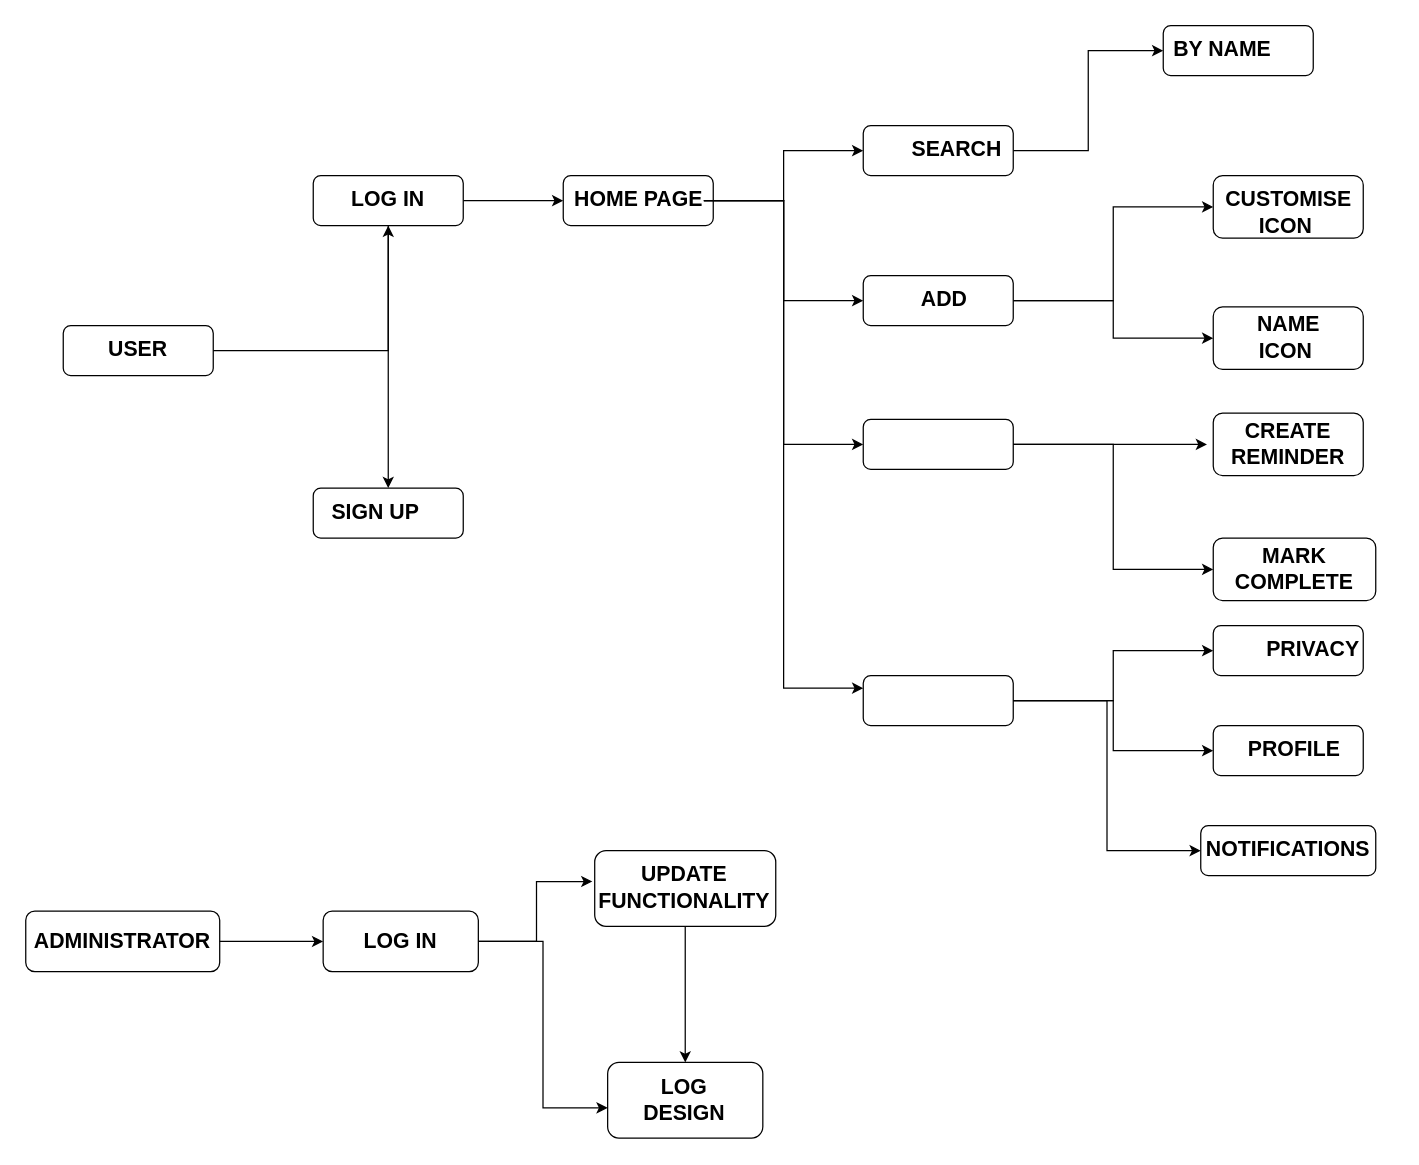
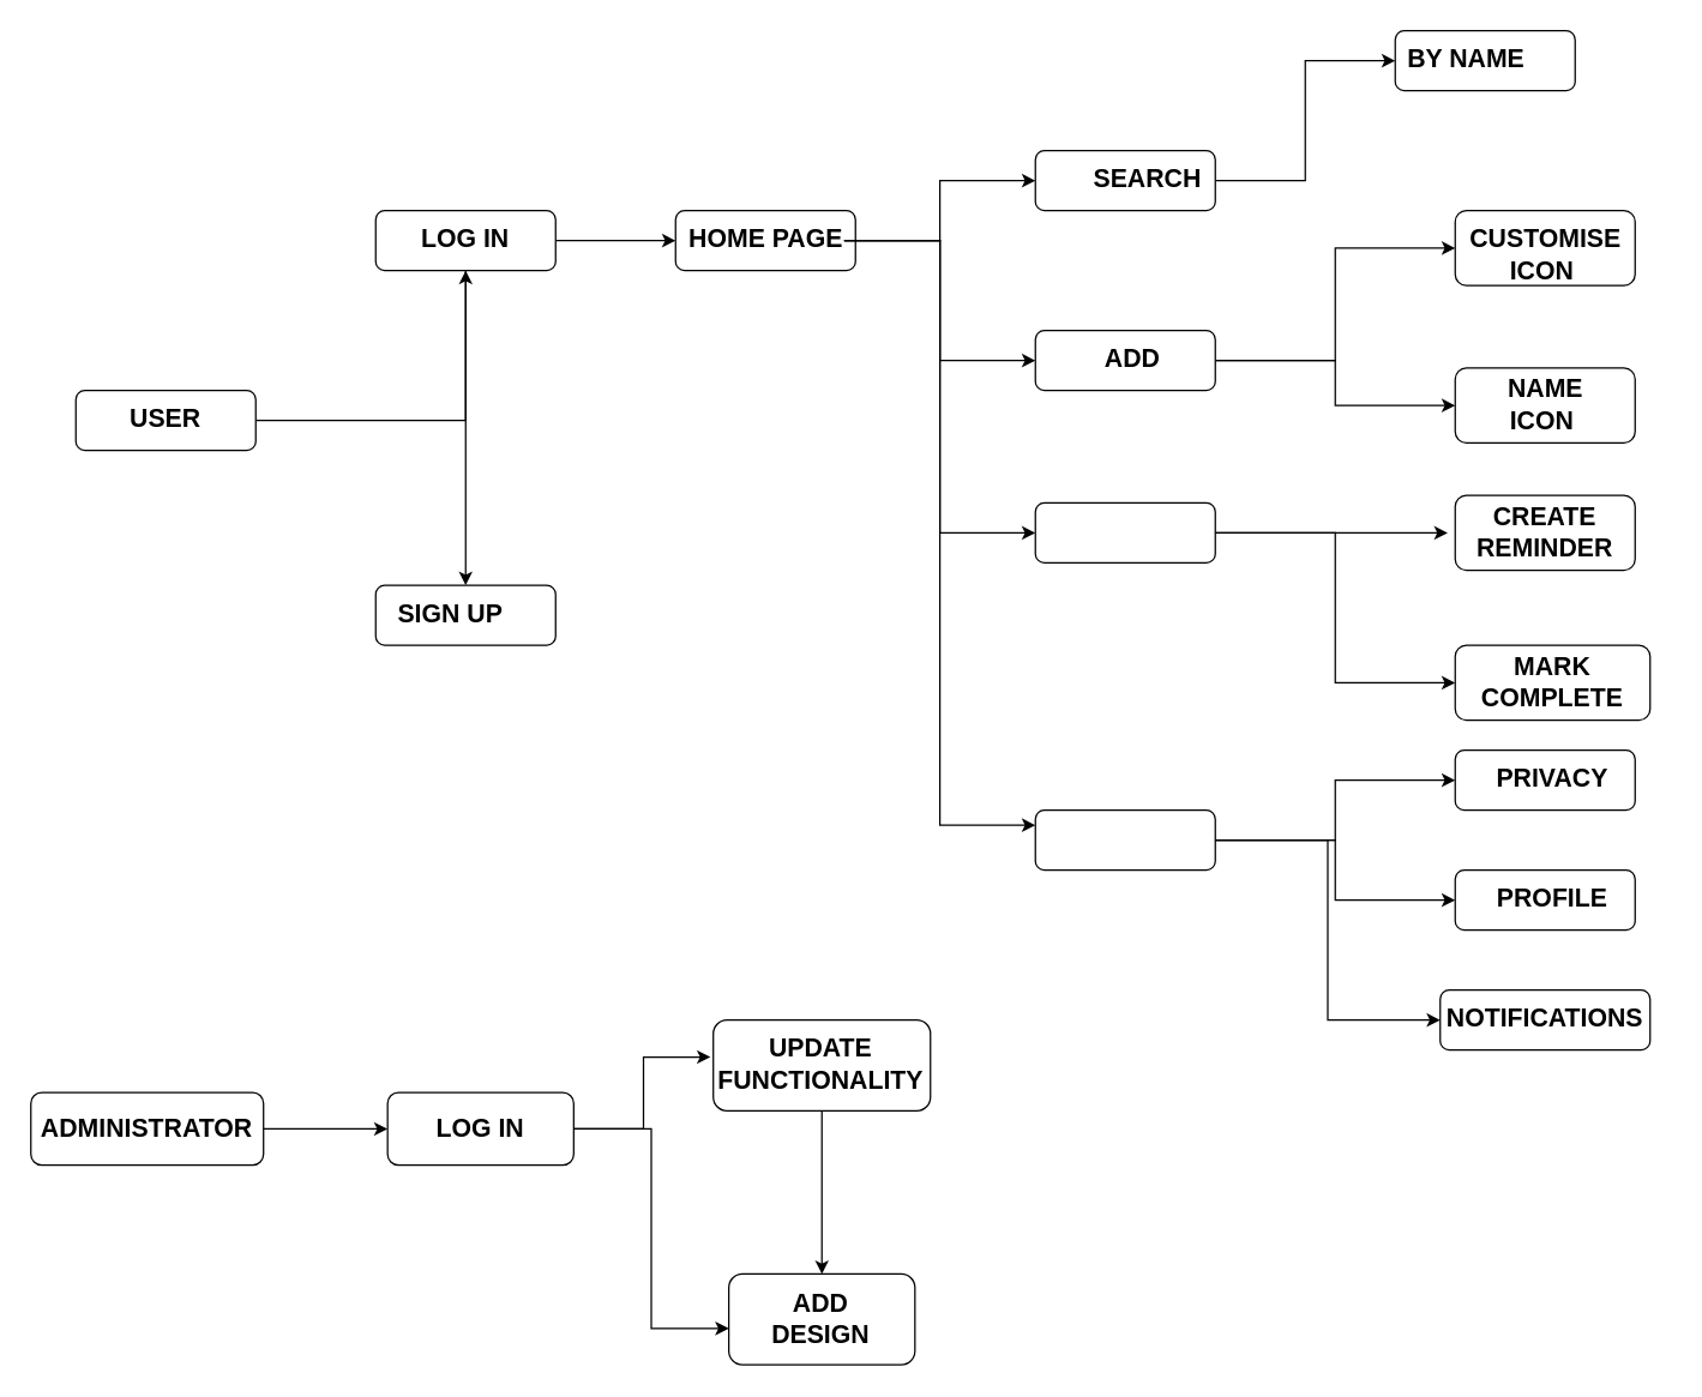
  <mxCell id="0" />
  <mxCell id="1" parent="0" />
  <mxCell id="2" style="edgeStyle=orthogonalEdgeStyle;rounded=0;orthogonalLoop=1;jettySize=auto;html=1;entryX=0;entryY=0.5;entryDx=0;entryDy=0;" edge="1" parent="1" source="23" target="5"><mxGeometry relative="1" as="geometry" /></mxCell>
  <mxCell id="3" style="edgeStyle=orthogonalEdgeStyle;rounded=0;orthogonalLoop=1;jettySize=auto;html=1;entryX=0;entryY=0.5;entryDx=0;entryDy=0;" edge="1" parent="1" source="4" target="10"><mxGeometry relative="1" as="geometry" /></mxCell>
  <mxCell id="4" value="" style="rounded=1;whiteSpace=wrap;html=1;" vertex="1" parent="1"><mxGeometry x="690" y="100" width="120" height="40" as="geometry" /></mxCell>
  <mxCell id="5" value="" style="rounded=1;whiteSpace=wrap;html=1;" vertex="1" parent="1"><mxGeometry x="450" y="140" width="120" height="40" as="geometry" /></mxCell>
  <mxCell id="6" style="edgeStyle=orthogonalEdgeStyle;rounded=0;orthogonalLoop=1;jettySize=auto;html=1;entryX=0;entryY=0.5;entryDx=0;entryDy=0;" edge="1" parent="1" source="40" target="9"><mxGeometry relative="1" as="geometry" /></mxCell>
  <mxCell id="7" style="edgeStyle=orthogonalEdgeStyle;rounded=0;orthogonalLoop=1;jettySize=auto;html=1;entryX=0;entryY=0.5;entryDx=0;entryDy=0;" edge="1" parent="1" source="40" target="8"><mxGeometry relative="1" as="geometry" /></mxCell>
  <mxCell id="8" value="" style="rounded=1;whiteSpace=wrap;html=1;" vertex="1" parent="1"><mxGeometry x="970" y="245" width="120" height="50" as="geometry" /></mxCell>
  <mxCell id="9" value="" style="rounded=1;whiteSpace=wrap;html=1;" vertex="1" parent="1"><mxGeometry x="970" y="140" width="120" height="50" as="geometry" /></mxCell>
  <mxCell id="10" value="" style="rounded=1;whiteSpace=wrap;html=1;" vertex="1" parent="1"><mxGeometry x="930" y="20" width="120" height="40" as="geometry" /></mxCell>
  <mxCell id="11" value="&lt;font style=&quot;font-size: 17px&quot;&gt;&lt;b&gt;SEARCH&lt;/b&gt;&lt;/font&gt;&lt;span style=&quot;color: rgba(0 , 0 , 0 , 0) ; font-family: monospace ; font-size: 0px&quot;&gt;%3CmxGraphModel%3E%3Croot%3E%3CmxCell%20id%3D%220%22%2F%3E%3CmxCell%20id%3D%221%22%20parent%3D%220%22%2F%3E%3CmxCell%20id%3D%222%22%20value%3D%22%26lt%3Bfont%20style%3D%26quot%3Bfont-size%3A%2017px%26quot%3B%26gt%3B%26lt%3Bb%26gt%3BLOG%20IN%26lt%3B%2Fb%26gt%3B%26lt%3B%2Ffont%26gt%3B%22%20style%3D%22text%3Bhtml%3D1%3BstrokeColor%3Dnone%3BfillColor%3Dnone%3Balign%3Dcenter%3BverticalAlign%3Dmiddle%3BwhiteSpace%3Dwrap%3Brounded%3D0%3B%22%20vertex%3D%221%22%20parent%3D%221%22%3E%3CmxGeometry%20x%3D%22145%22%20y%3D%22-30%22%20width%3D%2270%22%20height%3D%2220%22%20as%3D%22geometry%22%2F%3E%3C%2FmxCell%3E%3C%2Froot%3E%3C%2FmxGraphModel%3E&lt;/span&gt;" style="text;html=1;strokeColor=none;fillColor=none;align=center;verticalAlign=middle;whiteSpace=wrap;rounded=0;" vertex="1" parent="1"><mxGeometry x="730" y="110" width="70" height="20" as="geometry" /></mxCell>
  <mxCell id="12" value="&lt;b style=&quot;font-size: 17px&quot;&gt;CUSTOMISE&lt;br&gt;ICON&amp;nbsp;&lt;/b&gt;" style="text;html=1;strokeColor=none;fillColor=none;align=center;verticalAlign=middle;whiteSpace=wrap;rounded=0;" vertex="1" parent="1"><mxGeometry x="947.5" y="160" width="165" height="20" as="geometry" /></mxCell>
  <mxCell id="13" value="&lt;b style=&quot;font-size: 17px&quot;&gt;NAME&lt;br&gt;ICON&amp;nbsp;&lt;/b&gt;" style="text;html=1;strokeColor=none;fillColor=none;align=center;verticalAlign=middle;whiteSpace=wrap;rounded=0;" vertex="1" parent="1"><mxGeometry x="947.5" width="165" height="20" as="geometry" y="260" /></mxCell>
  <mxCell id="14" value="" style="group" vertex="1" connectable="0" parent="1"><mxGeometry x="50" width="120" height="40" as="geometry" y="260" /></mxCell>
  <mxCell id="15" value="" style="rounded=1;whiteSpace=wrap;html=1;" vertex="1" parent="14"><mxGeometry width="120" height="40" as="geometry" /></mxCell>
  <mxCell id="16" value="&lt;span style=&quot;font-size: 17px&quot;&gt;&lt;b&gt;USER&lt;/b&gt;&lt;/span&gt;" style="text;html=1;strokeColor=none;fillColor=none;align=center;verticalAlign=middle;whiteSpace=wrap;rounded=0;" vertex="1" parent="14"><mxGeometry x="25" y="10" width="70" height="20" as="geometry" /></mxCell>
  <mxCell id="17" style="edgeStyle=orthogonalEdgeStyle;rounded=0;orthogonalLoop=1;jettySize=auto;html=1;entryX=0.5;entryY=0;entryDx=0;entryDy=0;" edge="1" parent="1" source="23" target="19"><mxGeometry relative="1" as="geometry" /></mxCell>
  <mxCell id="18" value="" style="group" vertex="1" connectable="0" parent="1"><mxGeometry x="250" y="390" width="120" height="40" as="geometry" /></mxCell>
  <mxCell id="19" value="" style="rounded=1;whiteSpace=wrap;html=1;" vertex="1" parent="18"><mxGeometry width="120" height="40" as="geometry" /></mxCell>
  <mxCell id="20" value="&lt;font style=&quot;font-size: 17px&quot;&gt;&lt;b&gt;SIGN UP&lt;/b&gt;&lt;/font&gt;" style="text;html=1;strokeColor=none;fillColor=none;align=center;verticalAlign=middle;whiteSpace=wrap;rounded=0;" vertex="1" parent="18"><mxGeometry x="10" y="10" width="80" height="20" as="geometry" /></mxCell>
  <mxCell id="21" style="edgeStyle=orthogonalEdgeStyle;rounded=0;orthogonalLoop=1;jettySize=auto;html=1;" edge="1" parent="1" source="15" target="23"><mxGeometry relative="1" as="geometry" /></mxCell>
  <mxCell id="22" value="" style="group" vertex="1" connectable="0" parent="1"><mxGeometry x="250" y="140" width="120" height="40" as="geometry" /></mxCell>
  <mxCell id="23" value="" style="rounded=1;whiteSpace=wrap;html=1;" vertex="1" parent="22"><mxGeometry width="120" height="40" as="geometry" /></mxCell>
  <mxCell id="24" value="&lt;font style=&quot;font-size: 17px&quot;&gt;&lt;b&gt;LOG IN&lt;/b&gt;&lt;/font&gt;" style="text;html=1;strokeColor=none;fillColor=none;align=center;verticalAlign=middle;whiteSpace=wrap;rounded=0;" vertex="1" parent="22"><mxGeometry x="25" y="10" width="70" height="20" as="geometry" /></mxCell>
  <mxCell id="25" style="edgeStyle=orthogonalEdgeStyle;rounded=0;orthogonalLoop=1;jettySize=auto;html=1;entryX=0;entryY=0.5;entryDx=0;entryDy=0;" edge="1" parent="1" source="29" target="4"><mxGeometry relative="1" as="geometry" /></mxCell>
  <mxCell id="26" style="edgeStyle=orthogonalEdgeStyle;rounded=0;orthogonalLoop=1;jettySize=auto;html=1;entryX=0;entryY=0.5;entryDx=0;entryDy=0;" edge="1" parent="1" source="29" target="40"><mxGeometry relative="1" as="geometry" /></mxCell>
  <mxCell id="27" style="edgeStyle=orthogonalEdgeStyle;rounded=0;orthogonalLoop=1;jettySize=auto;html=1;entryX=0;entryY=0.5;entryDx=0;entryDy=0;" edge="1" parent="1" source="29" target="38"><mxGeometry relative="1" as="geometry" /></mxCell>
  <mxCell id="28" style="edgeStyle=orthogonalEdgeStyle;rounded=0;orthogonalLoop=1;jettySize=auto;html=1;entryX=0;entryY=0.25;entryDx=0;entryDy=0;" edge="1" parent="1" source="29" target="61"><mxGeometry relative="1" as="geometry" /></mxCell>
  <mxCell id="29" value="&lt;b style=&quot;font-size: 17px&quot;&gt;HOME PAGE&lt;/b&gt;" style="text;html=1;strokeColor=none;fillColor=none;align=center;verticalAlign=middle;whiteSpace=wrap;rounded=0;" vertex="1" parent="1"><mxGeometry x="457.5" y="150" width="105" height="20" as="geometry" /></mxCell>
  <mxCell id="30" value="" style="group" vertex="1" connectable="0" parent="1"><mxGeometry x="970" y="410" width="130" height="50" as="geometry" /></mxCell>
  <mxCell id="31" value="" style="group" vertex="1" connectable="0" parent="30"><mxGeometry y="20" width="130" height="50" as="geometry" /></mxCell>
  <mxCell id="32" value="" style="rounded=1;whiteSpace=wrap;html=1;" vertex="1" parent="31"><mxGeometry width="130" height="50" as="geometry" /></mxCell>
  <mxCell id="33" value="&lt;font style=&quot;font-size: 17px&quot;&gt;&lt;b&gt;MARK COMPLETE&lt;/b&gt;&lt;/font&gt;" style="text;html=1;strokeColor=none;fillColor=none;align=center;verticalAlign=middle;whiteSpace=wrap;rounded=0;" vertex="1" parent="31"><mxGeometry x="27.083" y="12.5" width="75.833" height="25" as="geometry" /></mxCell>
  <mxCell id="34" value="" style="group" vertex="1" connectable="0" parent="1"><mxGeometry x="965" y="330" width="130" height="50" as="geometry" /></mxCell>
  <mxCell id="35" value="" style="rounded=1;whiteSpace=wrap;html=1;" vertex="1" parent="34"><mxGeometry x="5" width="120" height="50" as="geometry" /></mxCell>
  <mxCell id="36" value="&lt;b style=&quot;font-size: 17px&quot;&gt;CREATE REMINDER&lt;/b&gt;" style="text;html=1;strokeColor=none;fillColor=none;align=center;verticalAlign=middle;whiteSpace=wrap;rounded=0;" vertex="1" parent="34"><mxGeometry y="10" width="130" height="30" as="geometry" /></mxCell>
  <mxCell id="37" value="" style="group" vertex="1" connectable="0" parent="1"><mxGeometry x="690" y="335" width="120" height="40" as="geometry" /></mxCell>
  <mxCell id="38" value="" style="rounded=1;whiteSpace=wrap;html=1;" vertex="1" parent="37"><mxGeometry width="120" height="40" as="geometry" /></mxCell>
  <mxCell id="39" value="" style="group" vertex="1" connectable="0" parent="1"><mxGeometry x="690" y="220" width="120" height="40" as="geometry" /></mxCell>
  <mxCell id="40" value="" style="rounded=1;whiteSpace=wrap;html=1;" vertex="1" parent="39"><mxGeometry width="120" height="40" as="geometry" /></mxCell>
  <mxCell id="41" value="&lt;b style=&quot;font-size: 17px&quot;&gt;ADD&lt;/b&gt;" style="text;html=1;strokeColor=none;fillColor=none;align=center;verticalAlign=middle;whiteSpace=wrap;rounded=0;" vertex="1" parent="39"><mxGeometry x="30" y="10" width="70" height="20" as="geometry" /></mxCell>
  <mxCell id="42" value="&lt;span style=&quot;font-size: 17px&quot;&gt;&lt;b&gt;BY NAME&lt;/b&gt;&lt;/span&gt;" style="text;html=1;strokeColor=none;fillColor=none;align=center;verticalAlign=middle;whiteSpace=wrap;rounded=0;" vertex="1" parent="1"><mxGeometry x="935" y="30" width="85" height="20" as="geometry" /></mxCell>
  <mxCell id="43" value="" style="group" vertex="1" connectable="0" parent="1"><mxGeometry x="20" y="680" width="600" height="230" as="geometry" /></mxCell>
  <mxCell id="44" value="" style="rounded=1;whiteSpace=wrap;html=1;" vertex="1" parent="43"><mxGeometry x="455.172" width="144.828" height="60.526" as="geometry" /></mxCell>
  <mxCell id="45" value="" style="group" vertex="1" connectable="0" parent="43"><mxGeometry x="237.931" y="48.421" width="124.138" height="48.421" as="geometry" /></mxCell>
  <mxCell id="46" value="" style="rounded=1;whiteSpace=wrap;html=1;" vertex="1" parent="45"><mxGeometry width="124.138" height="48.421" as="geometry" /></mxCell>
  <mxCell id="47" value="&lt;b style=&quot;font-size: 17px&quot;&gt;LOG IN&lt;/b&gt;" style="text;html=1;strokeColor=none;fillColor=none;align=center;verticalAlign=middle;whiteSpace=wrap;rounded=0;" vertex="1" parent="45"><mxGeometry x="25.862" y="12.105" width="72.414" height="24.211" as="geometry" /></mxCell>
  <mxCell id="48" value="" style="group" vertex="1" connectable="0" parent="43"><mxGeometry y="48.421" width="155.172" height="48.421" as="geometry" /></mxCell>
  <mxCell id="49" value="" style="rounded=1;whiteSpace=wrap;html=1;" vertex="1" parent="48"><mxGeometry width="155.172" height="48.421" as="geometry" /></mxCell>
  <mxCell id="50" value="&lt;font style=&quot;font-size: 17px&quot;&gt;&lt;b&gt;ADMINISTRATOR&lt;/b&gt;&lt;/font&gt;" style="text;html=1;strokeColor=none;fillColor=none;align=center;verticalAlign=middle;whiteSpace=wrap;rounded=0;" vertex="1" parent="48"><mxGeometry x="32.328" y="12.105" width="90.517" height="24.211" as="geometry" /></mxCell>
  <mxCell id="51" style="edgeStyle=orthogonalEdgeStyle;rounded=0;orthogonalLoop=1;jettySize=auto;html=1;entryX=0;entryY=0.5;entryDx=0;entryDy=0;" edge="1" parent="43" source="49" target="46"><mxGeometry relative="1" as="geometry" /></mxCell>
  <mxCell id="52" value="" style="rounded=1;whiteSpace=wrap;html=1;" vertex="1" parent="43"><mxGeometry x="465.517" y="169.474" width="124.138" height="60.526" as="geometry" /></mxCell>
  <mxCell id="53" value="&lt;font style=&quot;font-size: 17px&quot;&gt;&lt;b&gt;UPDATE&lt;br&gt;FUNCTIONALITY&lt;/b&gt;&lt;/font&gt;" style="text;html=1;strokeColor=none;fillColor=none;align=center;verticalAlign=middle;whiteSpace=wrap;rounded=0;" vertex="1" parent="43"><mxGeometry x="491.379" y="18.158" width="72.414" height="24.211" as="geometry" /></mxCell>
- <mxCell id="54" value="&lt;b style=&quot;font-size: 17px&quot;&gt;LOG DESIGN&lt;/b&gt;" style="text;html=1;strokeColor=none;fillColor=none;align=center;verticalAlign=middle;whiteSpace=wrap;rounded=0;" vertex="1" parent="43"><mxGeometry x="491.379" y="187.632" width="72.414" height="24.211" as="geometry" /></mxCell>
+ <mxCell id="54" value="&lt;b style=&quot;font-size: 17px&quot;&gt;ADD DESIGN&lt;/b&gt;" style="text;html=1;strokeColor=none;fillColor=none;align=center;verticalAlign=middle;whiteSpace=wrap;rounded=0;" vertex="1" parent="43"><mxGeometry x="491.379" y="187.632" width="72.414" height="24.211" as="geometry" /></mxCell>
  <mxCell id="55" style="edgeStyle=orthogonalEdgeStyle;rounded=0;orthogonalLoop=1;jettySize=auto;html=1;entryX=-0.013;entryY=0.408;entryDx=0;entryDy=0;entryPerimeter=0;" edge="1" parent="43" source="46" target="44"><mxGeometry relative="1" as="geometry" /></mxCell>
  <mxCell id="56" style="edgeStyle=orthogonalEdgeStyle;rounded=0;orthogonalLoop=1;jettySize=auto;html=1;entryX=0.5;entryY=0;entryDx=0;entryDy=0;" edge="1" parent="43" source="44" target="52"><mxGeometry relative="1" as="geometry" /></mxCell>
  <mxCell id="57" style="edgeStyle=orthogonalEdgeStyle;rounded=0;orthogonalLoop=1;jettySize=auto;html=1;entryX=0;entryY=0.6;entryDx=0;entryDy=0;entryPerimeter=0;" edge="1" parent="43" source="46" target="52"><mxGeometry relative="1" as="geometry" /></mxCell>
  <mxCell id="58" style="edgeStyle=orthogonalEdgeStyle;rounded=0;orthogonalLoop=1;jettySize=auto;html=1;" edge="1" parent="1" source="38" target="36"><mxGeometry relative="1" as="geometry" /></mxCell>
  <mxCell id="59" style="edgeStyle=orthogonalEdgeStyle;rounded=0;orthogonalLoop=1;jettySize=auto;html=1;entryX=0;entryY=0.5;entryDx=0;entryDy=0;" edge="1" parent="1" source="38" target="32"><mxGeometry relative="1" as="geometry" /></mxCell>
  <mxCell id="60" value="" style="group" vertex="1" connectable="0" parent="1"><mxGeometry x="690" y="540" width="120" height="40" as="geometry" /></mxCell>
  <mxCell id="61" value="" style="rounded=1;whiteSpace=wrap;html=1;" vertex="1" parent="60"><mxGeometry width="120" height="40" as="geometry" /></mxCell>
  <mxCell id="62" value="" style="group" vertex="1" connectable="0" parent="1"><mxGeometry x="970" y="500" width="120" height="40" as="geometry" /></mxCell>
  <mxCell id="63" value="" style="rounded=1;whiteSpace=wrap;html=1;" vertex="1" parent="62"><mxGeometry width="120" height="40" as="geometry" /></mxCell>
- <mxCell id="64" value="&lt;b style=&quot;font-size: 17px&quot;&gt;PRIVACY&lt;/b&gt;" style="text;html=1;strokeColor=none;fillColor=none;align=center;verticalAlign=middle;whiteSpace=wrap;rounded=0;" vertex="1" parent="62"><mxGeometry x="45" y="10" width="70" height="20" as="geometry" /></mxCell>
+ <mxCell id="64" value="&lt;b style=&quot;font-size: 17px&quot;&gt;PRIVACY&lt;/b&gt;" style="text;html=1;strokeColor=none;fillColor=none;align=center;verticalAlign=middle;whiteSpace=wrap;rounded=0;" vertex="1" parent="62"><mxGeometry x="30" y="10" width="70" height="20" as="geometry" /></mxCell>
  <mxCell id="65" value="" style="group" vertex="1" connectable="0" parent="1"><mxGeometry x="970" y="580" width="120" height="40" as="geometry" /></mxCell>
  <mxCell id="66" value="" style="rounded=1;whiteSpace=wrap;html=1;" vertex="1" parent="65"><mxGeometry width="120" height="40" as="geometry" /></mxCell>
  <mxCell id="67" value="&lt;b style=&quot;font-size: 17px&quot;&gt;PROFILE&lt;/b&gt;" style="text;html=1;strokeColor=none;fillColor=none;align=center;verticalAlign=middle;whiteSpace=wrap;rounded=0;" vertex="1" parent="65"><mxGeometry x="30" y="10" width="70" height="20" as="geometry" /></mxCell>
  <mxCell id="68" value="" style="group" vertex="1" connectable="0" parent="1"><mxGeometry x="960" y="660" width="140" height="40" as="geometry" /></mxCell>
  <mxCell id="69" value="" style="rounded=1;whiteSpace=wrap;html=1;" vertex="1" parent="68"><mxGeometry width="140" height="40" as="geometry" /></mxCell>
  <mxCell id="70" value="&lt;b style=&quot;font-size: 17px&quot;&gt;NOTIFICATIONS&lt;/b&gt;" style="text;html=1;strokeColor=none;fillColor=none;align=center;verticalAlign=middle;whiteSpace=wrap;rounded=0;" vertex="1" parent="68"><mxGeometry x="29.17" y="10" width="81.667" height="20" as="geometry" /></mxCell>
  <mxCell id="71" style="edgeStyle=orthogonalEdgeStyle;rounded=0;orthogonalLoop=1;jettySize=auto;html=1;entryX=0;entryY=0.5;entryDx=0;entryDy=0;" edge="1" parent="1" source="61" target="63"><mxGeometry relative="1" as="geometry" /></mxCell>
  <mxCell id="72" style="edgeStyle=orthogonalEdgeStyle;rounded=0;orthogonalLoop=1;jettySize=auto;html=1;entryX=0;entryY=0.5;entryDx=0;entryDy=0;" edge="1" parent="1" source="61" target="66"><mxGeometry relative="1" as="geometry" /></mxCell>
  <mxCell id="73" style="edgeStyle=orthogonalEdgeStyle;rounded=0;orthogonalLoop=1;jettySize=auto;html=1;entryX=0;entryY=0.5;entryDx=0;entryDy=0;" edge="1" parent="1" source="61" target="69"><mxGeometry relative="1" as="geometry" /></mxCell>
